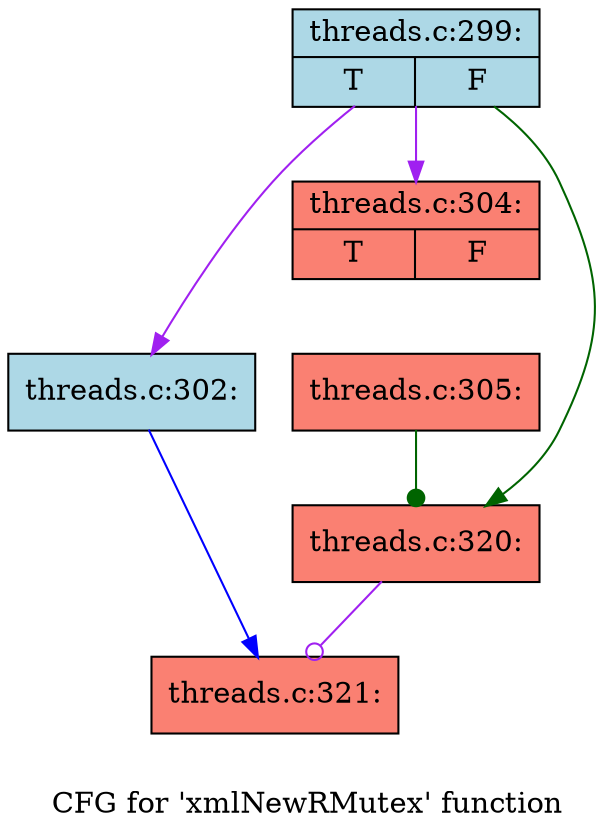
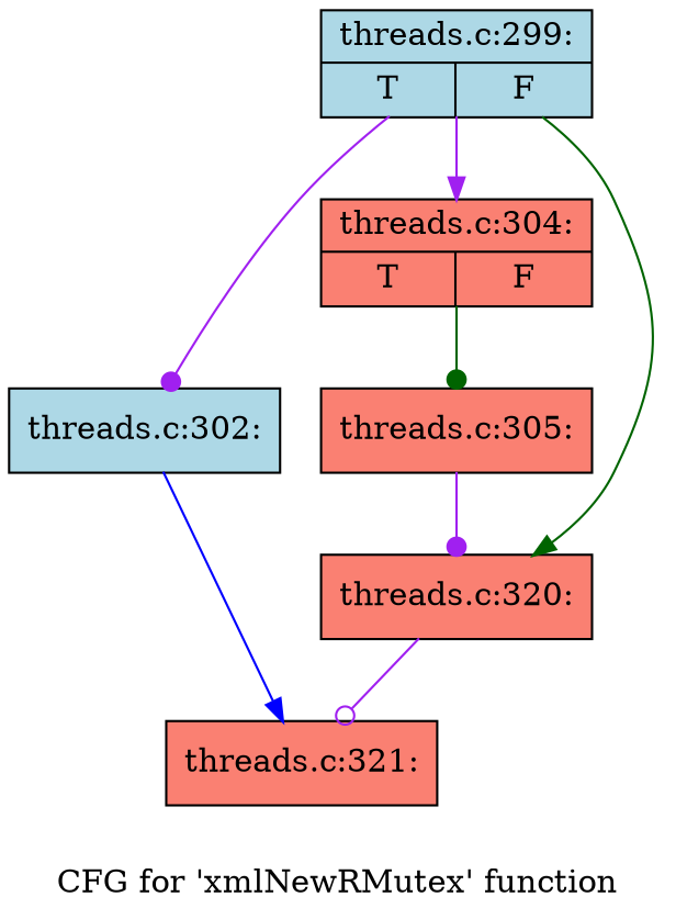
  digraph {
    fontname="DejaVu Serif"
    label="CFG for 'xmlNewRMutex' function"
    node [fillcolor=salmon fontname="DejaVu Serif" shape=record style=filled]
    edge [arrowhead=dot color=purple fontname="DejaVu Serif"]
    n1 [fillcolor=lightblue label="{threads.c:299:|{<s0>T|<s1>F}}"]
    n2 [fillcolor=lightblue label="{threads.c:302:}"]
    n3 [label="{threads.c:304:|{<s0>T|<s1>F}}"]
    n4 [label="{threads.c:320:}"]
    n5 [label="{threads.c:321:}"]
    n6 [label="{threads.c:305:}"]
-   n1 -> n2 [arrowhead=normal]
+   n1 -> n2
    n1 -> n3 [arrowhead=normal]
    n1 -> n4 [arrowhead=normal color=darkgreen]
    n2 -> n5 [arrowhead=normal color=blue]
+   n3 -> n6 [color=darkgreen]
    n4 -> n5 [arrowhead=odot]
-   n6 -> n4 [color=darkgreen]
+   n6 -> n4
  }
